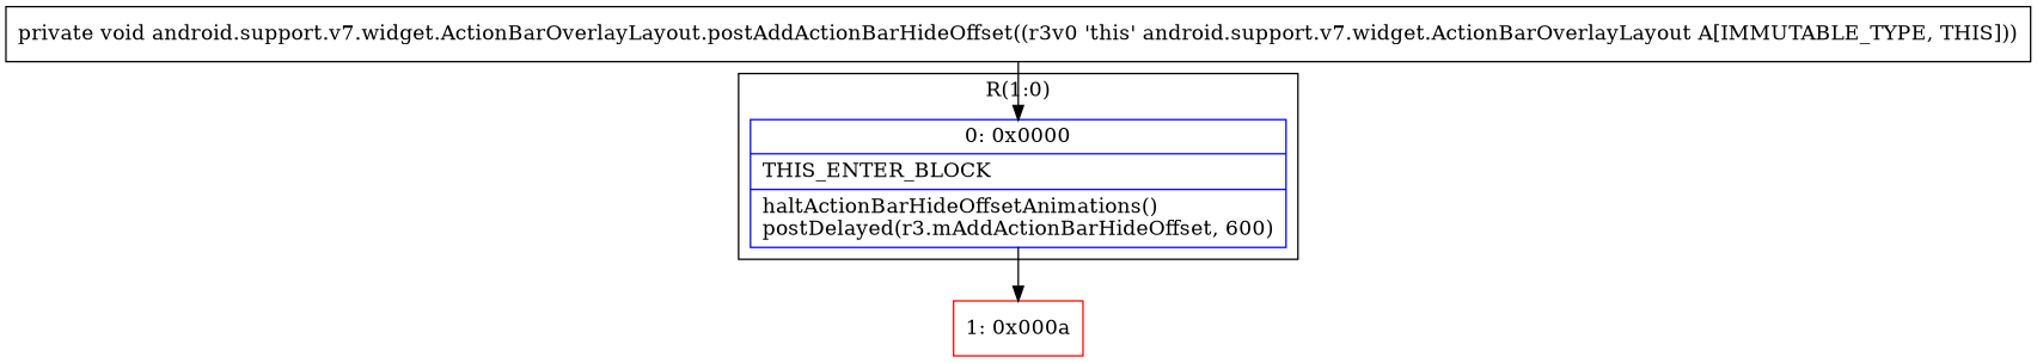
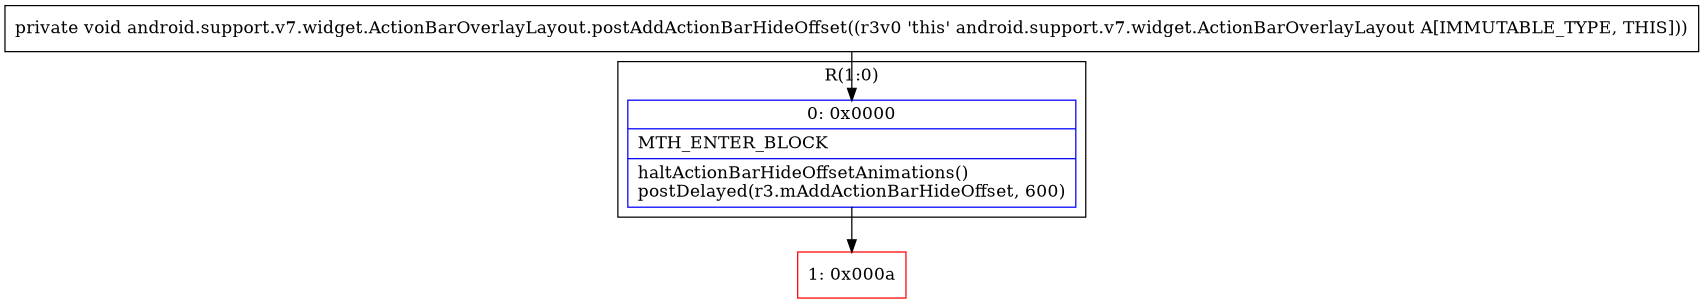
  digraph {
    node [shape=record]
-   n1 [color=blue label="{0\:\ 0x0000|THIS_ENTER_BLOCK\l|haltActionBarHideOffsetAnimations()\lpostDelayed(r3.mAddActionBarHideOffset, 600)\l}"]
+   n1 [color=blue label="{0\:\ 0x0000|MTH_ENTER_BLOCK\l|haltActionBarHideOffsetAnimations()\lpostDelayed(r3.mAddActionBarHideOffset, 600)\l}"]
    n2 [color=red label="{1\:\ 0x000a}"]
    n3 [label="{private void android.support.v7.widget.ActionBarOverlayLayout.postAddActionBarHideOffset((r3v0 'this' android.support.v7.widget.ActionBarOverlayLayout A[IMMUTABLE_TYPE, THIS])) }"]
    subgraph cluster_1 {
      label="R(1:0)"
      n1
    }
    n1 -> n2
    n3 -> n1
  }
